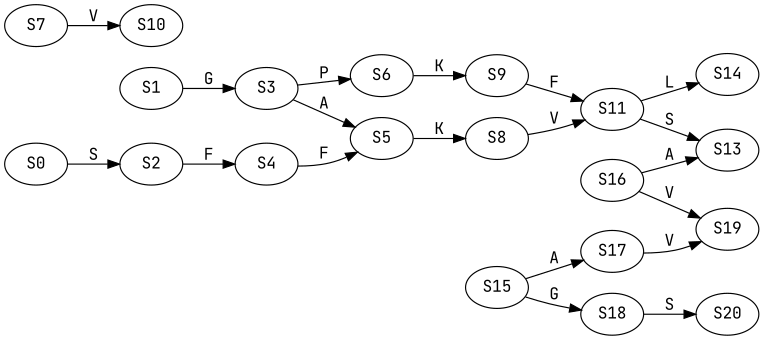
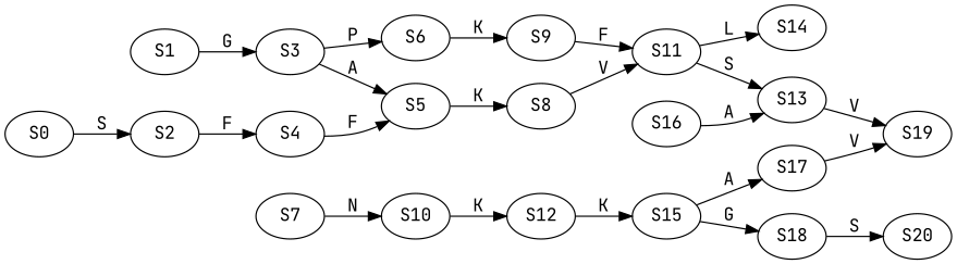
  strict digraph {
    fontname="JetBrains Mono"
    rankdir=LR
    node [fontname="JetBrains Mono"]
    edge [fontname="JetBrains Mono"]
    S0
    S2
    S1
    S3
    S4
    S5
    S6
    S8
    S9
    S7
    S10
    S11
+   S12
    S13
    S14
    S15
    S17
    S18
    S16
    S19
    S20
    S0 -> S2 [label=S]
    S2 -> S4 [label=F]
    S1 -> S3 [label=G]
    S3 -> S5 [label=A]
    S3 -> S6 [label=P]
    S4 -> S5 [label=F]
    S5 -> S8 [label=K]
    S6 -> S9 [label=K]
    S8 -> S11 [label=V]
    S9 -> S11 [label=F]
-   S7 -> S10 [label=V]
+   S7 -> S10 [label=N]
+   S10 -> S12 [label=K]
    S11 -> S13 [label=S]
    S11 -> S14 [label=L]
+   S12 -> S15 [label=K]
    S15 -> S17 [label=A]
    S15 -> S18 [label=G]
    S17 -> S19 [label=V]
    S18 -> S20 [label=S]
    S16 -> S13 [label=A]
-   S16 -> S19 [label=V]
+   S13 -> S19 [label=V]
  }
